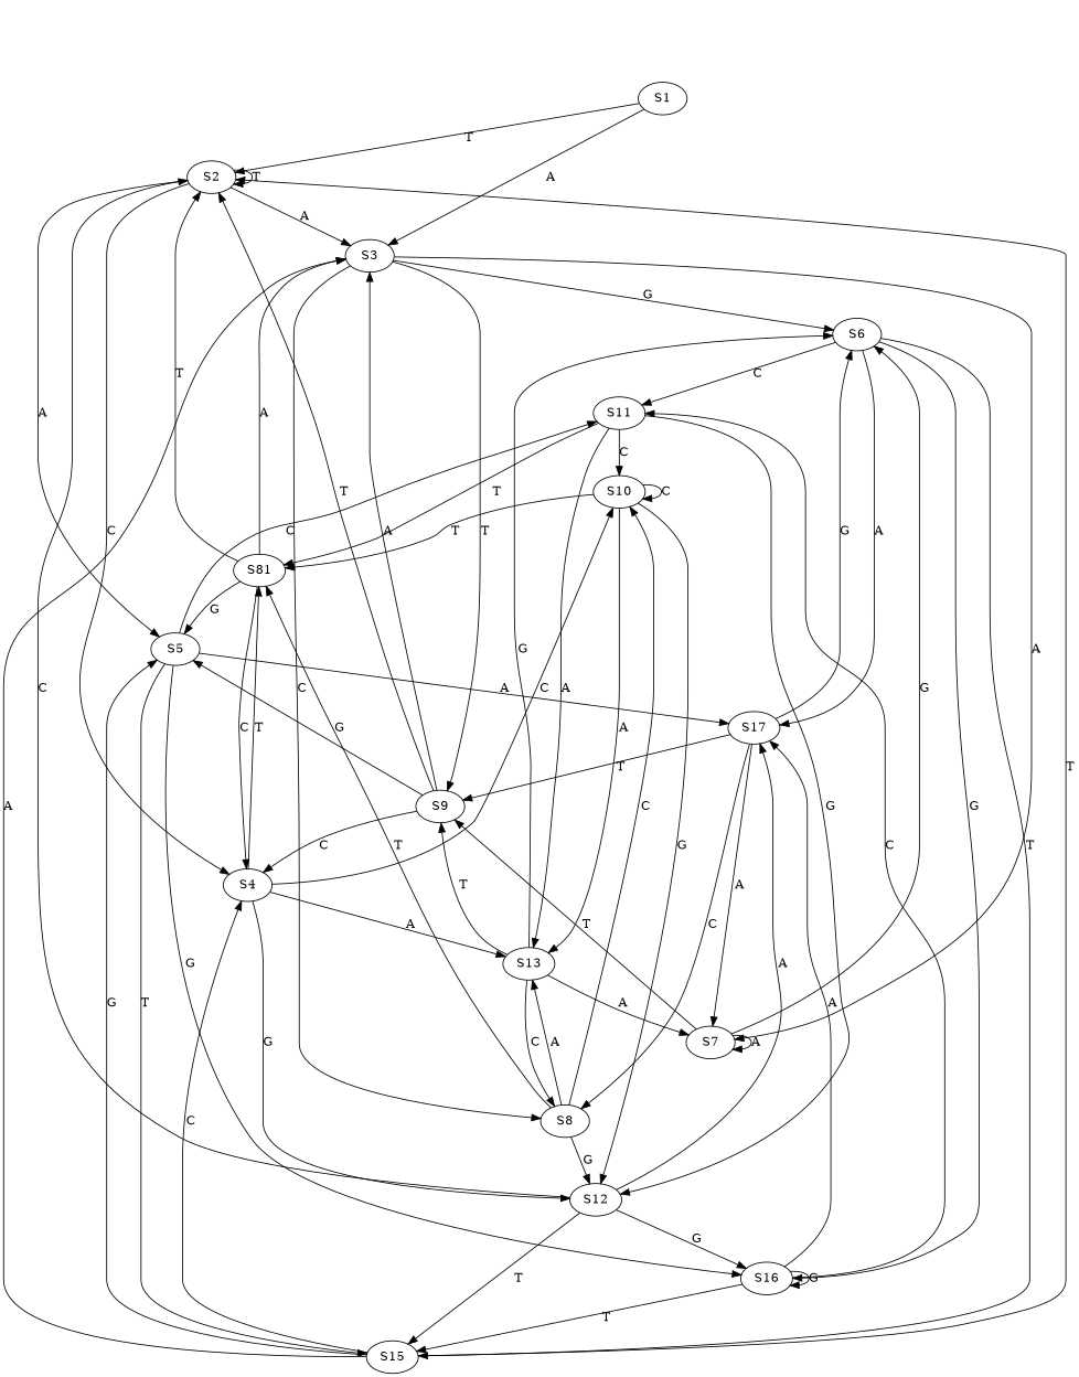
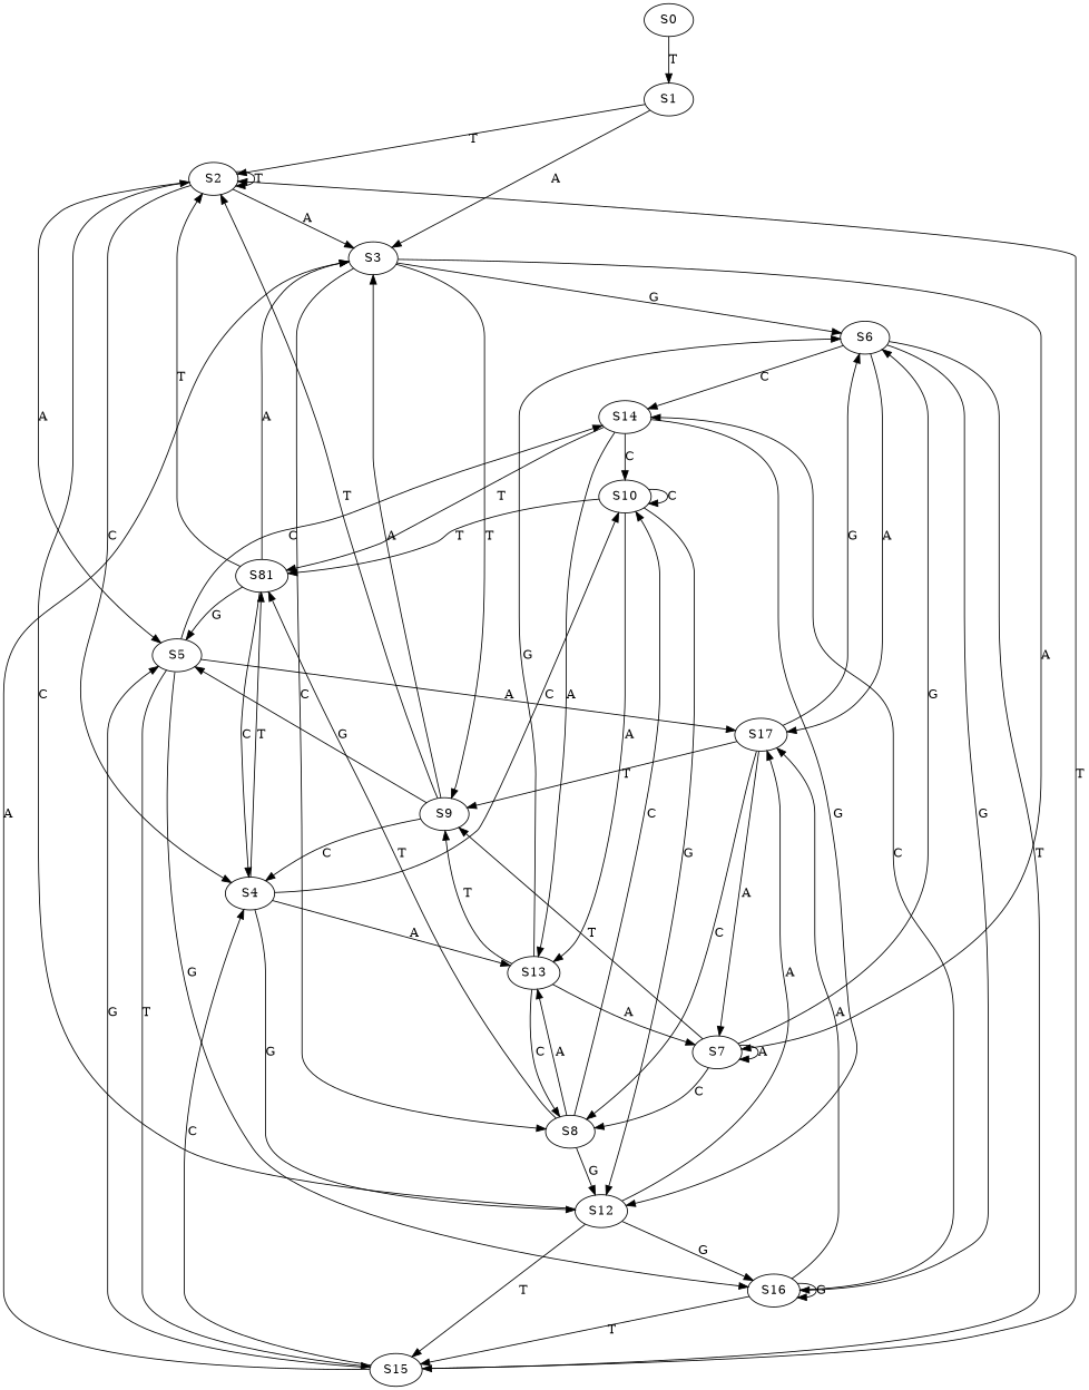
  strict digraph {
+   S0
    S1
    S2
    S3
    S4
    S5
    S6
    S7
    S8
    S9
    S10
    n12 [label=S81]
    S12
    S13
-   S14 [label=S11]
+   S14
    S15
    S16
    S17
+   S0 -> S1 [label=T]
    S1 -> S2 [label=T]
    S1 -> S3 [label=A]
    S2 -> S2 [label=T]
    S2 -> S3 [label=A]
    S2 -> S4 [label=C]
    S2 -> S5 [label=A]
    S3 -> S6 [label=G]
    S3 -> S7 [label=A]
    S3 -> S8 [label=C]
    S3 -> S9 [label=T]
    S4 -> S10 [label=C]
    S4 -> n12 [label=T]
    S4 -> S12 [label=G]
    S4 -> S13 [label=A]
    S5 -> S14 [label=C]
    S5 -> S15 [label=T]
    S5 -> S16 [label=G]
    S5 -> S17 [label=A]
    S6 -> S14 [label=C]
    S6 -> S15 [label=T]
    S6 -> S16 [label=G]
    S6 -> S17 [label=A]
    S7 -> S6 [label=G]
    S7 -> S7 [label=A]
+   S7 -> S8 [label=C]
    S7 -> S9 [label=T]
    S8 -> S10 [label=C]
    S8 -> n12 [label=T]
    S8 -> S12 [label=G]
    S8 -> S13 [label=A]
    S9 -> S2 [label=T]
    S9 -> S3 [label=A]
    S9 -> S4 [label=C]
    S9 -> S5 [label=G]
    S10 -> S10 [label=C]
    S10 -> n12 [label=T]
    S10 -> S12 [label=G]
    S10 -> S13 [label=A]
    n12 -> S2 [label=T]
    n12 -> S3 [label=A]
    n12 -> S4 [label=C]
    n12 -> S5 [label=G]
    S12 -> S2 [label=C]
    S12 -> S15 [label=T]
    S12 -> S16 [label=G]
    S12 -> S17 [label=A]
    S13 -> S6 [label=G]
    S13 -> S7 [label=A]
    S13 -> S8 [label=C]
    S13 -> S9 [label=T]
    S14 -> S10 [label=C]
    S14 -> n12 [label=T]
    S14 -> S12 [label=G]
    S14 -> S13 [label=A]
    S15 -> S2 [label=T]
    S15 -> S3 [label=A]
    S15 -> S4 [label=C]
    S15 -> S5 [label=G]
    S16 -> S14 [label=C]
    S16 -> S15 [label=T]
    S16 -> S16 [label=G]
    S16 -> S17 [label=A]
    S17 -> S6 [label=G]
    S17 -> S7 [label=A]
    S17 -> S8 [label=C]
    S17 -> S9 [label=T]
  }
